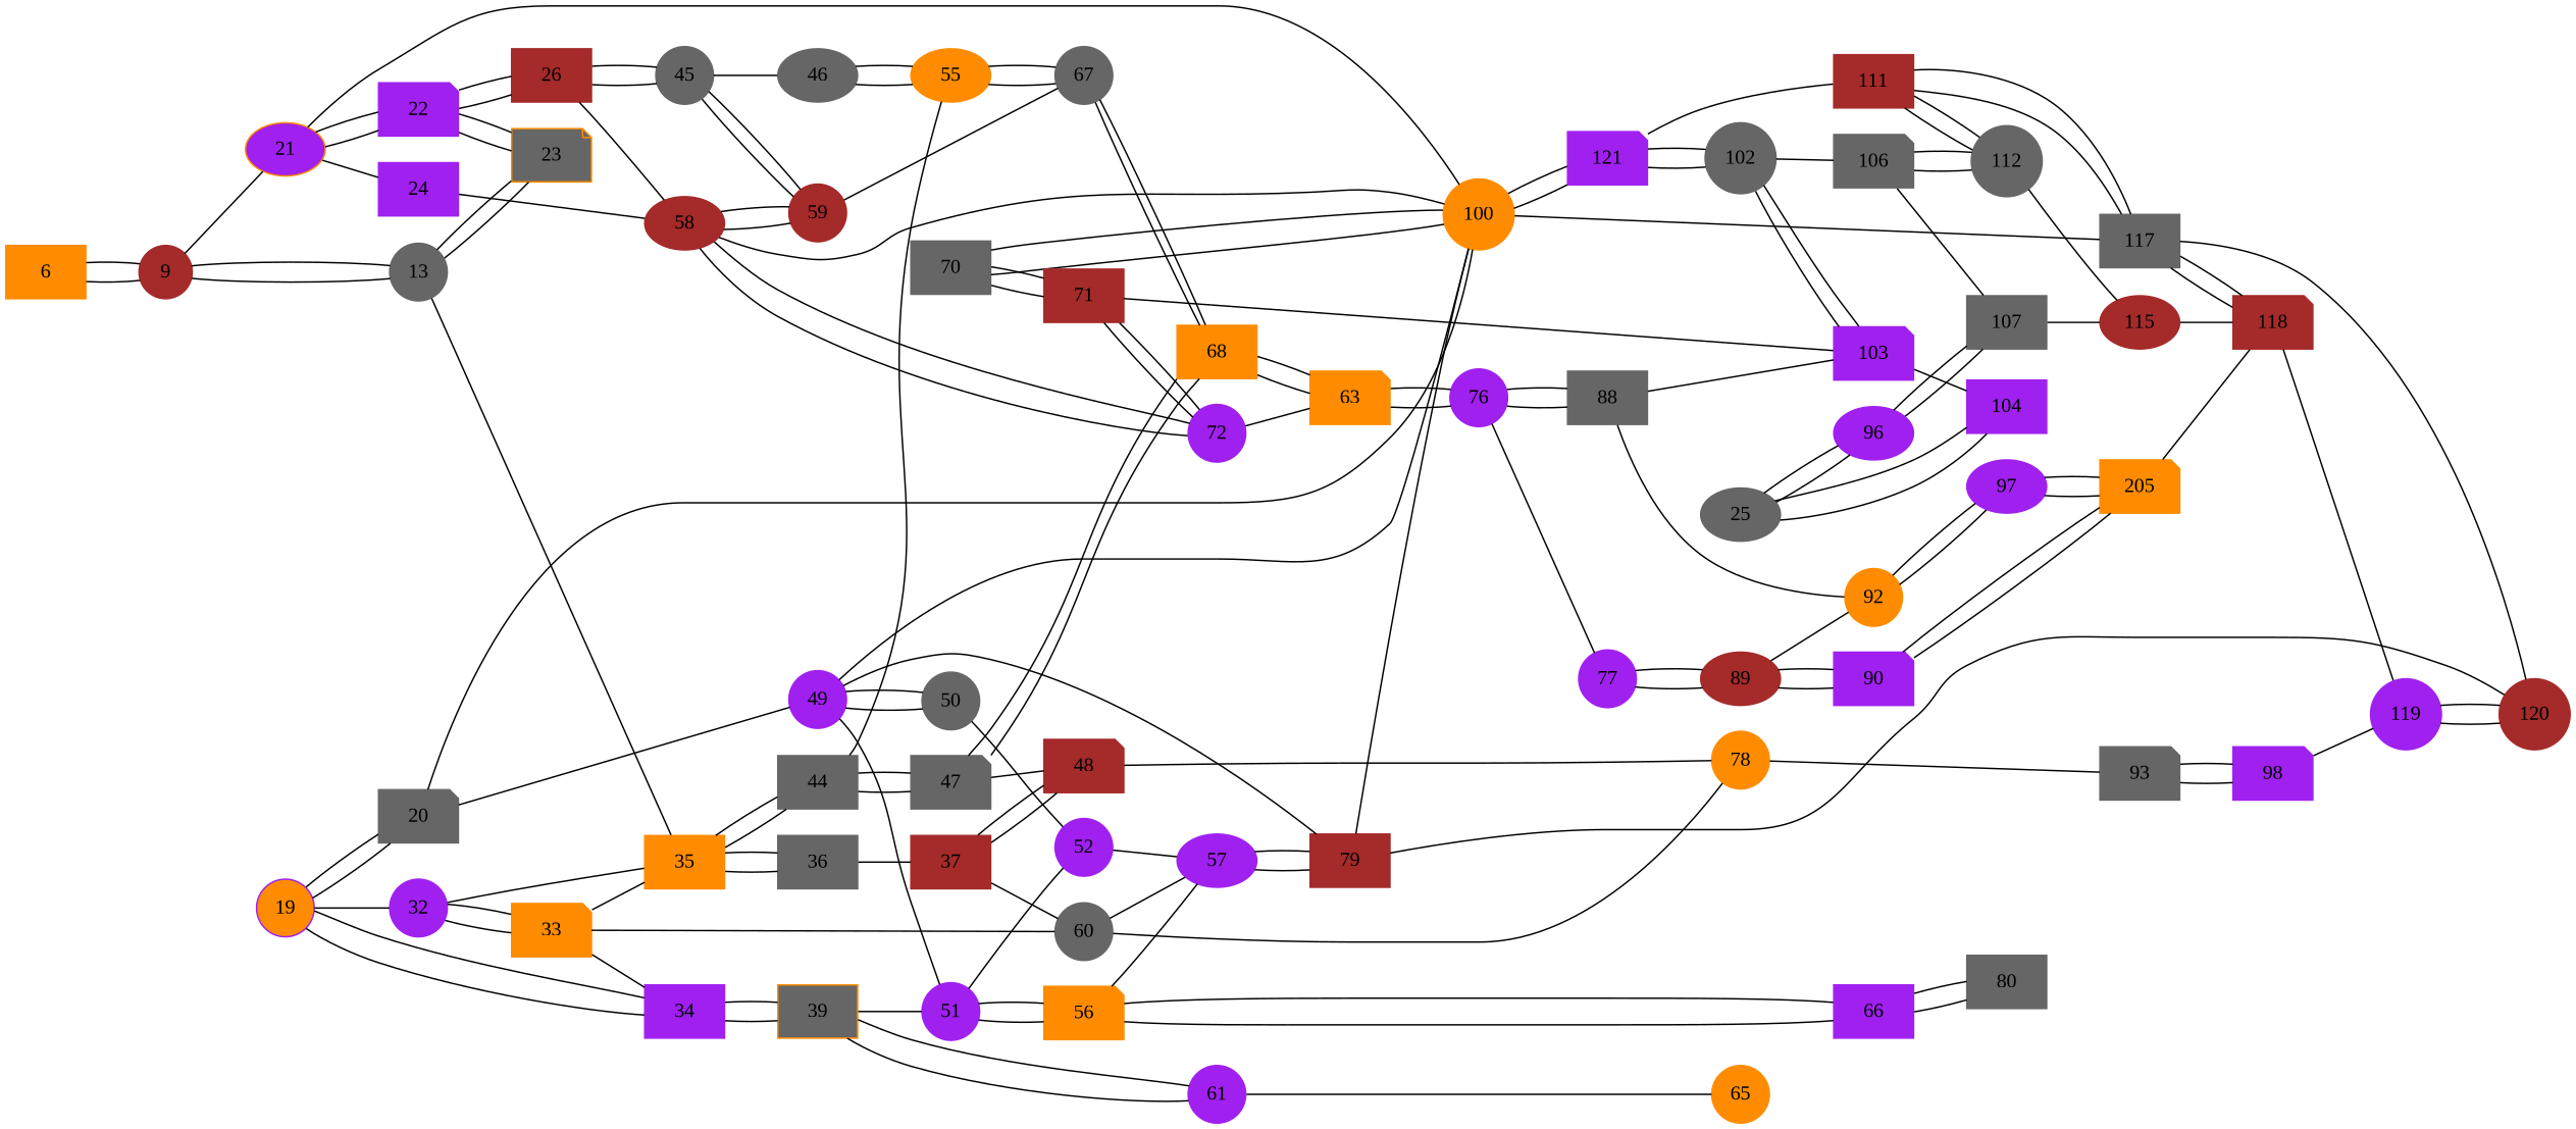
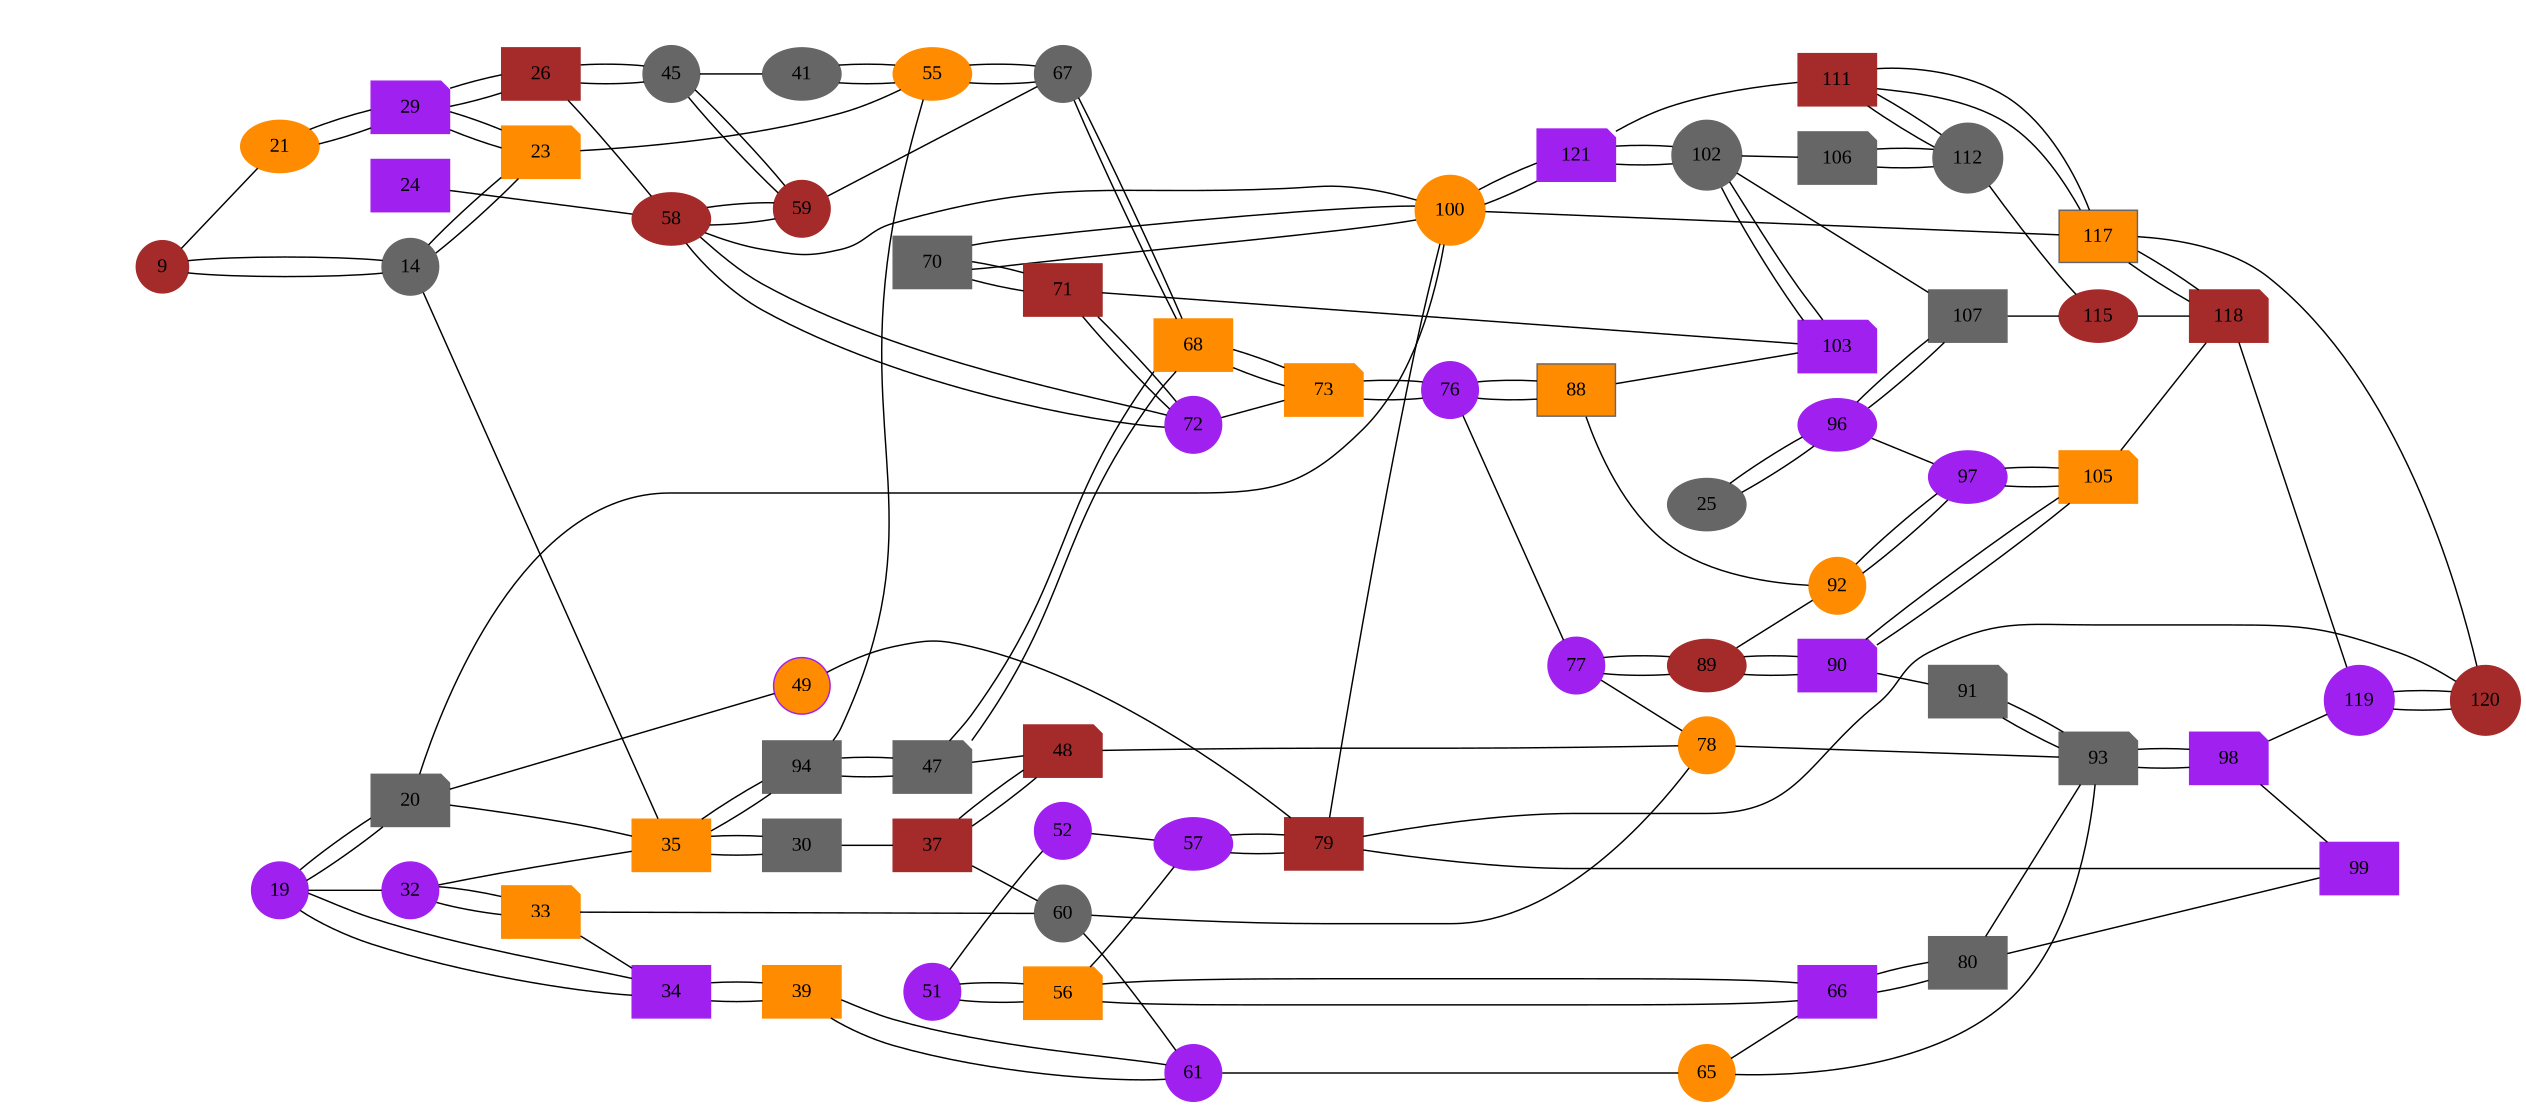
  graph {
    fontname="Liberation Serif"
    rankdir=LR
    node [color=purple fontname="Liberation Serif" shape=circle style=filled]
    edge [fontname="Liberation Serif"]
-   6 [color=darkorange shape=box]
    9 [color=brown]
-   13 [color=gray40]
-   21 [color=darkorange shape=ellipse super="+8" fillcolor=purple]
+   13 [color=gray40 label=14]
+   21 [color=darkorange shape=ellipse super="+8"]
    20 [color=gray40 shape=note super="+4+5+16"]
    35 [color=darkorange shape=box super="+14+15+28"]
-   49 [super="+41"]
+   49 [super="+41" fillcolor=darkorange]
    100 [color=darkorange super="+3+10"]
-   23 [color=darkorange shape=note fillcolor=gray40]
-   22 [shape=note]
+   23 [color=darkorange shape=note]
+   22 [shape=note label=29]
    24 [shape=box super="+12"]
    55 [color=darkorange shape=ellipse super="+43+42"]
-   36 [color=gray40 shape=box]
-   44 [color=gray40 shape=box]
-   19 [super="+18+17" fillcolor=darkorange]
+   36 [color=gray40 shape=box label=30]
+   44 [color=gray40 shape=box label=94]
+   19 [super="+18+17"]
    32 [super="+29"]
    34 [shape=box]
    33 [color=darkorange shape=note]
-   39 [color=darkorange shape=box fillcolor=gray40]
+   39 [color=darkorange shape=box]
    51 [super="+40"]
-   50 [color=gray40]
    79 [color=brown shape=box super="+75"]
    n23 [label=121 shape=note]
-   117 [color=gray40 shape=box]
+   117 [color=gray40 shape=box fillcolor=darkorange]
    26 [color=brown shape=box]
    58 [color=brown shape=ellipse super="+27+11+25"]
    45 [color=gray40]
    67 [color=gray40]
    59 [color=brown]
    72
-   46 [color=gray40 shape=ellipse]
+   46 [color=gray40 shape=ellipse label=41]
    60 [color=gray40 super="+38"]
    61
    78 [color=darkorange super="+62+63"]
    37 [color=brown shape=box]
    47 [color=gray40 shape=note]
    48 [color=brown shape=note]
    52
    56 [color=darkorange shape=note]
    65 [color=darkorange super="+64"]
    68 [color=darkorange shape=box]
-   73 [color=darkorange shape=note label=63]
+   73 [color=darkorange shape=note]
    93 [color=gray40 shape=note super="+84+85"]
+   99 [shape=box super="+81"]
    120 [color=brown]
    57 [shape=ellipse super="+54"]
    66 [shape=box]
    80 [color=gray40 shape=box]
    98 [shape=note]
    76
    70 [color=gray40 shape=box]
    71 [color=brown shape=box]
    103 [shape=note super="+86+87"]
-   104 [shape=box super="+94"]
    77
-   88 [color=gray40 shape=box]
+   88 [color=gray40 shape=box fillcolor=darkorange]
    89 [color=brown shape=ellipse]
    92 [color=darkorange]
    90 [shape=note]
    97 [shape=ellipse]
-   105 [color=darkorange shape=note label=205]
+   91 [color=gray40 shape=note]
+   105 [color=darkorange shape=note]
    118 [color=brown shape=note super="+116+114"]
    119 [super="+109+110"]
    n65 [color=gray40 label=25 shape=ellipse]
    96 [shape=ellipse]
    107 [color=gray40 shape=box]
    115 [color=brown shape=ellipse super="+113"]
    102 [color=gray40]
    111 [color=brown shape=box]
    106 [color=gray40 shape=note]
    112 [color=gray40]
-   6 -- 9
-   6 -- 9
    9 -- 13
    9 -- 13
    9 -- 21
    13 -- 35
    13 -- 23
    13 -- 23
-   21 -- 100
    21 -- 22
    21 -- 22
-   21 -- 24 [weight=2]
-   33 -- 35
+   20 -- 35
    20 -- 49
    20 -- 100
    35 -- 36 [weight=2]
    35 -- 36
    35 -- 44
    35 -- 44
-   49 -- 100
-   49 -- 51
-   49 -- 50 [weight=2]
-   49 -- 50
    49 -- 79
    100 -- n23
    100 -- n23
    100 -- 117
+   23 -- 55
    22 -- 23
    22 -- 23
    22 -- 26
    22 -- 26
    24 -- 58 [weight=2]
    55 -- 67
    55 -- 67
    36 -- 37
    44 -- 55
    44 -- 47
    44 -- 47
    19 -- 20 [weight=2]
    19 -- 20
    19 -- 32 [weight=2]
    19 -- 34
    19 -- 34
    32 -- 35
    32 -- 33
    32 -- 33
    34 -- 39
    34 -- 39
    33 -- 34
    33 -- 60
-   39 -- 51
    39 -- 61
    39 -- 61
    51 -- 52
    51 -- 56
    51 -- 56
-   50 -- 52
    79 -- 100
+   79 -- 99 [weight=2]
    79 -- 120
    n23 -- 102
    n23 -- 102
    n23 -- 111
    117 -- 120
    117 -- 118
    117 -- 118
    26 -- 58
    26 -- 45
    26 -- 45
    58 -- 100
    58 -- 59
    58 -- 59
    58 -- 72
    58 -- 72
    45 -- 59
    45 -- 59
    45 -- 46
    67 -- 68
    67 -- 68
    59 -- 67
    72 -- 73
    46 -- 55 [weight=2]
    46 -- 55
-   60 -- 57
+   60 -- 61
    60 -- 78
    61 -- 65
    78 -- 93 [weight=2]
    37 -- 60
    37 -- 48
    37 -- 48
    47 -- 48
    47 -- 68
    47 -- 68
    48 -- 78
    52 -- 57
    56 -- 57
    56 -- 66
    56 -- 66
+   65 -- 93 [weight=2]
+   65 -- 66
    68 -- 73
    68 -- 73
    73 -- 76
    73 -- 76
    93 -- 98
    93 -- 98
    57 -- 79 [weight=2]
    57 -- 79
    66 -- 80
    66 -- 80
+   80 -- 93
+   80 -- 99
+   98 -- 99
    98 -- 119
    76 -- 77
    76 -- 88
    76 -- 88
    70 -- 100 [weight=2]
    70 -- 100
    70 -- 71
    70 -- 71
    71 -- 72
    71 -- 72
    71 -- 103
-   103 -- 104 [weight=2]
+   77 -- 78
    77 -- 89
    77 -- 89
    88 -- 103
    88 -- 92
    89 -- 92
    89 -- 90
    89 -- 90
    92 -- 97
    92 -- 97
+   90 -- 91
    90 -- 105
    90 -- 105
    97 -- 105
    97 -- 105
+   91 -- 93 [weight=2]
+   91 -- 93
    105 -- 118
    118 -- 119 [weight=2]
    119 -- 120 [weight=2]
    119 -- 120
-   n65 -- 104 [weight=2]
-   n65 -- 104
    n65 -- 96
    n65 -- 96
+   96 -- 97
    96 -- 107
    96 -- 107
    107 -- 115
    115 -- 118 [weight=2]
    102 -- 103
    102 -- 103
    102 -- 106
    111 -- 117
    111 -- 117
    111 -- 112
    111 -- 112
-   106 -- 107
+   102 -- 107
    106 -- 112
    106 -- 112
    112 -- 115
  }
